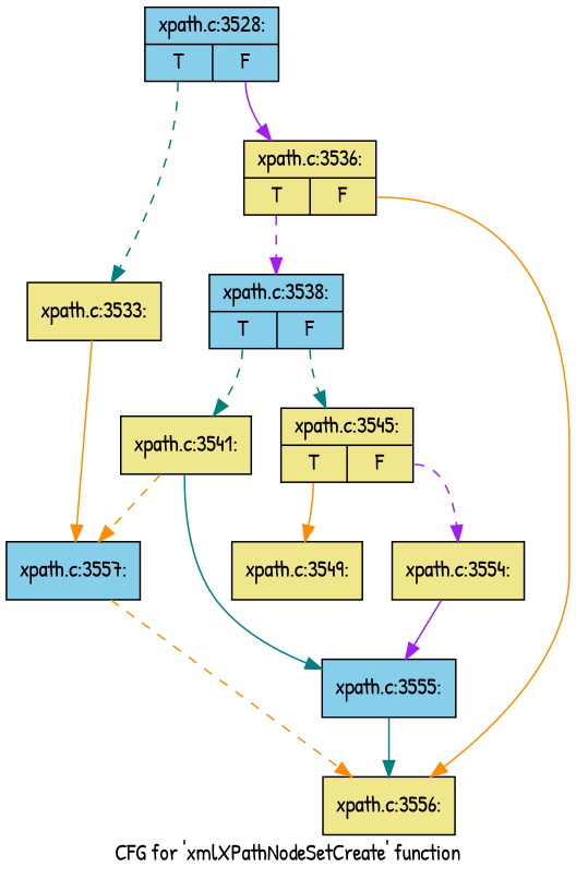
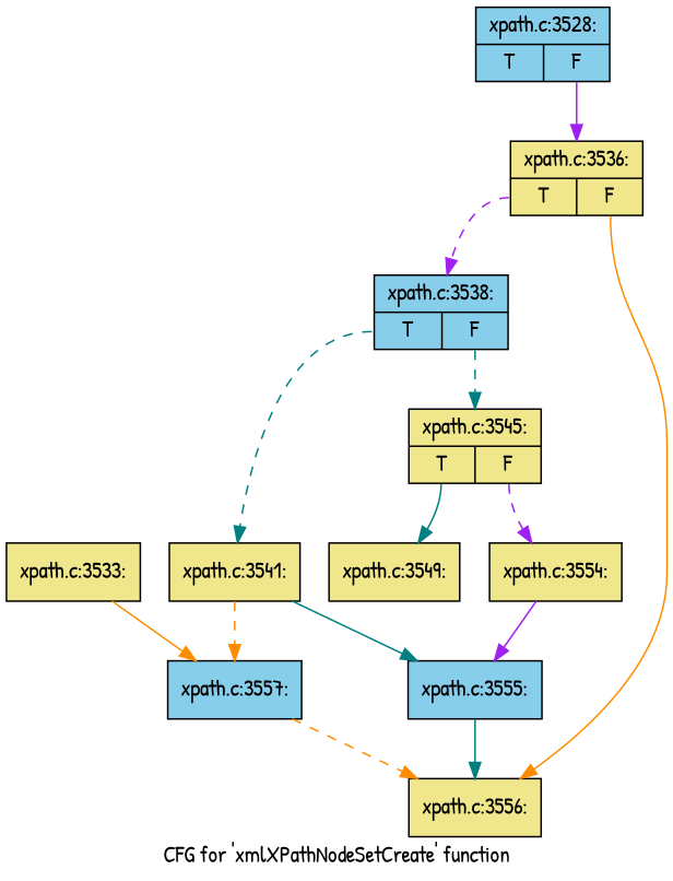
  digraph {
    fontname="Patrick Hand"
    label="CFG for 'xmlXPathNodeSetCreate' function"
    node [fillcolor=khaki fontname="Patrick Hand" shape=record style=filled]
    edge [color=teal fontname="Patrick Hand" style=dashed]
    n1 [fillcolor=skyblue label="{xpath.c:3528:|{<s0>T|<s1>F}}"]
    n2 [label="{xpath.c:3533:}"]
    n3 [label="{xpath.c:3536:|{<s0>T|<s1>F}}"]
    n4 [fillcolor=skyblue label="{xpath.c:3557:}"]
    n5 [fillcolor=skyblue label="{xpath.c:3538:|{<s0>T|<s1>F}}"]
    n6 [label="{xpath.c:3556:}"]
    n7 [label="{xpath.c:3541:}"]
    n8 [label="{xpath.c:3545:|{<s0>T|<s1>F}}"]
    n9 [fillcolor=skyblue label="{xpath.c:3555:}"]
    n10 [label="{xpath.c:3549:}"]
    n11 [label="{xpath.c:3554:}"]
-   n1 -> n2 [tailport=s0]
    n1 -> n3 [color=purple style=solid tailport=s1]
    n2 -> n4 [color=darkorange style=solid]
    n3 -> n5 [color=purple tailport=s0]
    n3 -> n6 [color=darkorange style=solid tailport=s1]
    n4 -> n6 [color=darkorange]
    n5 -> n7 [tailport=s0]
    n5 -> n8 [tailport=s1]
    n7 -> n4 [color=darkorange]
    n7 -> n9 [style=solid]
-   n8 -> n10 [color=darkorange style=solid tailport=s0]
+   n8 -> n10 [style=solid tailport=s0]
    n8 -> n11 [color=purple tailport=s1]
    n9 -> n6 [style=solid]
    n11 -> n9 [color=purple style=solid]
  }
